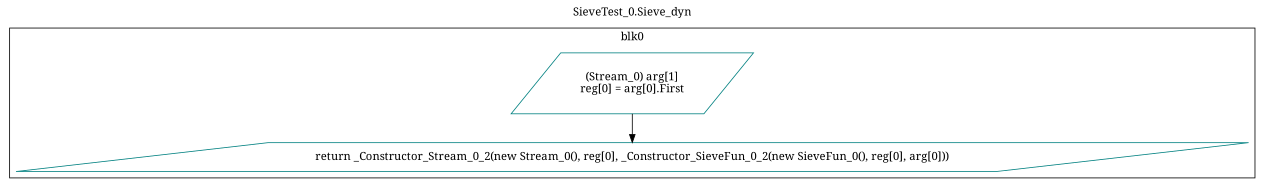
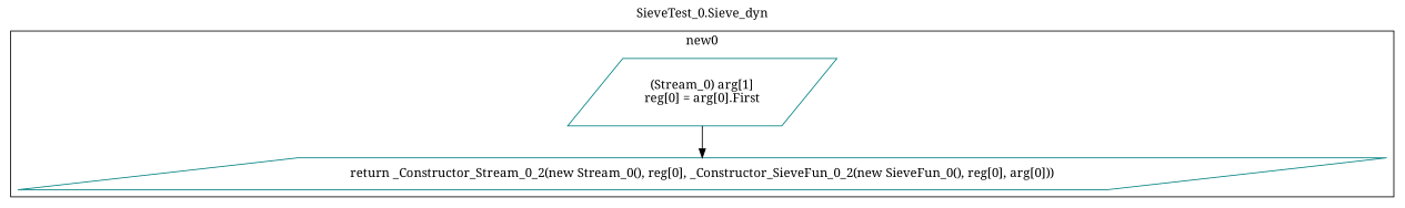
  digraph {
    label="SieveTest_0.Sieve_dyn"
    labelloc=t
    rankdir=TB
    fontname="Noto Serif"
    node [shape=parallelogram color=teal fontname="Noto Serif"]
    n1 [label="(Stream_0) arg[1]\nreg[0] = arg[0].First\n"]
    n2 [label="return _Constructor_Stream_0_2(new Stream_0(), reg[0], _Constructor_SieveFun_0_2(new SieveFun_0(), reg[0], arg[0]))"]
    subgraph cluster_1 {
-     label=blk0
+     label=new0
      n1
      n2
    }
    n1 -> n2 [fontname="Noto Serif"]
  }
